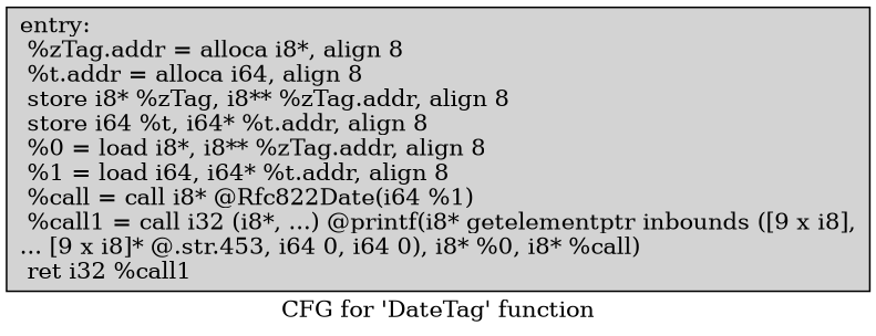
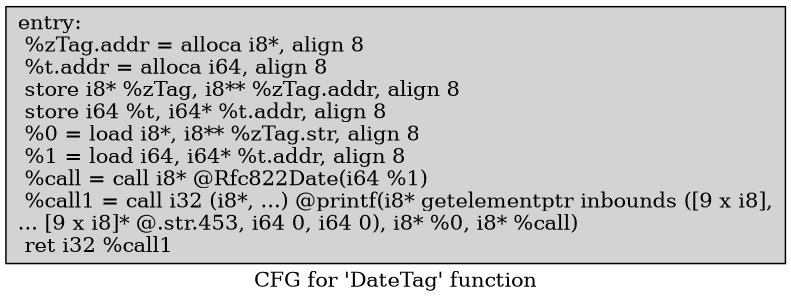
  digraph {
    label="CFG for 'DateTag' function"
-   n1 [label="{entry:\l  %zTag.addr = alloca i8*, align 8\l  %t.addr = alloca i64, align 8\l  store i8* %zTag, i8** %zTag.addr, align 8\l  store i64 %t, i64* %t.addr, align 8\l  %0 = load i8*, i8** %zTag.addr, align 8\l  %1 = load i64, i64* %t.addr, align 8\l  %call = call i8* @Rfc822Date(i64 %1)\l  %call1 = call i32 (i8*, ...) @printf(i8* getelementptr inbounds ([9 x i8],\l... [9 x i8]* @.str.453, i64 0, i64 0), i8* %0, i8* %call)\l  ret i32 %call1\l}" shape=record style=filled fillcolor=lightgrey]
+   n1 [label="{entry:\l  %zTag.addr = alloca i8*, align 8\l  %t.addr = alloca i64, align 8\l  store i8* %zTag, i8** %zTag.addr, align 8\l  store i64 %t, i64* %t.addr, align 8\l  %0 = load i8*, i8** %zTag.str, align 8\l  %1 = load i64, i64* %t.addr, align 8\l  %call = call i8* @Rfc822Date(i64 %1)\l  %call1 = call i32 (i8*, ...) @printf(i8* getelementptr inbounds ([9 x i8],\l... [9 x i8]* @.str.453, i64 0, i64 0), i8* %0, i8* %call)\l  ret i32 %call1\l}" shape=record style=filled fillcolor=lightgrey]
  }
